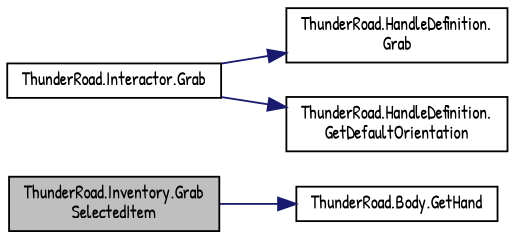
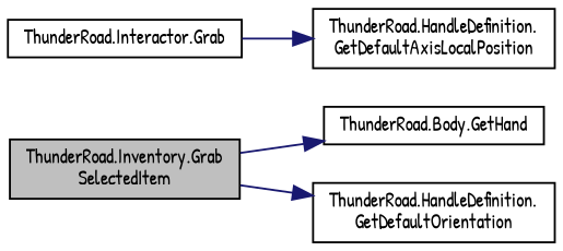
  digraph {
    fontname="Patrick Hand"
    rankdir=LR
    node [color=black fillcolor=white fontname="Patrick Hand" fontsize=10 shape=record style=filled]
    edge [color=midnightblue fontname="Patrick Hand" fontsize=10 labelfontname=Helvetica labelfontsize=10 style=solid]
    n1 [fillcolor=grey75 fontcolor=black height=0.2 label="ThunderRoad.Inventory.Grab\lSelectedItem" width=0.4]
    n2 [height=0.2 label="ThunderRoad.Body.GetHand" width=0.4]
    n3 [height=0.2 label="ThunderRoad.Interactor.Grab" width=0.4]
-   n4 [height=0.2 label="ThunderRoad.HandleDefinition.\lGrab" width=0.4]
+   n4 [height=0.2 label="ThunderRoad.HandleDefinition.\lGetDefaultAxisLocalPosition" width=0.4]
    n5 [height=0.2 label="ThunderRoad.HandleDefinition.\lGetDefaultOrientation" width=0.4]
    n1 -> n2
    n3 -> n4
-   n3 -> n5
+   n1 -> n5
  }
